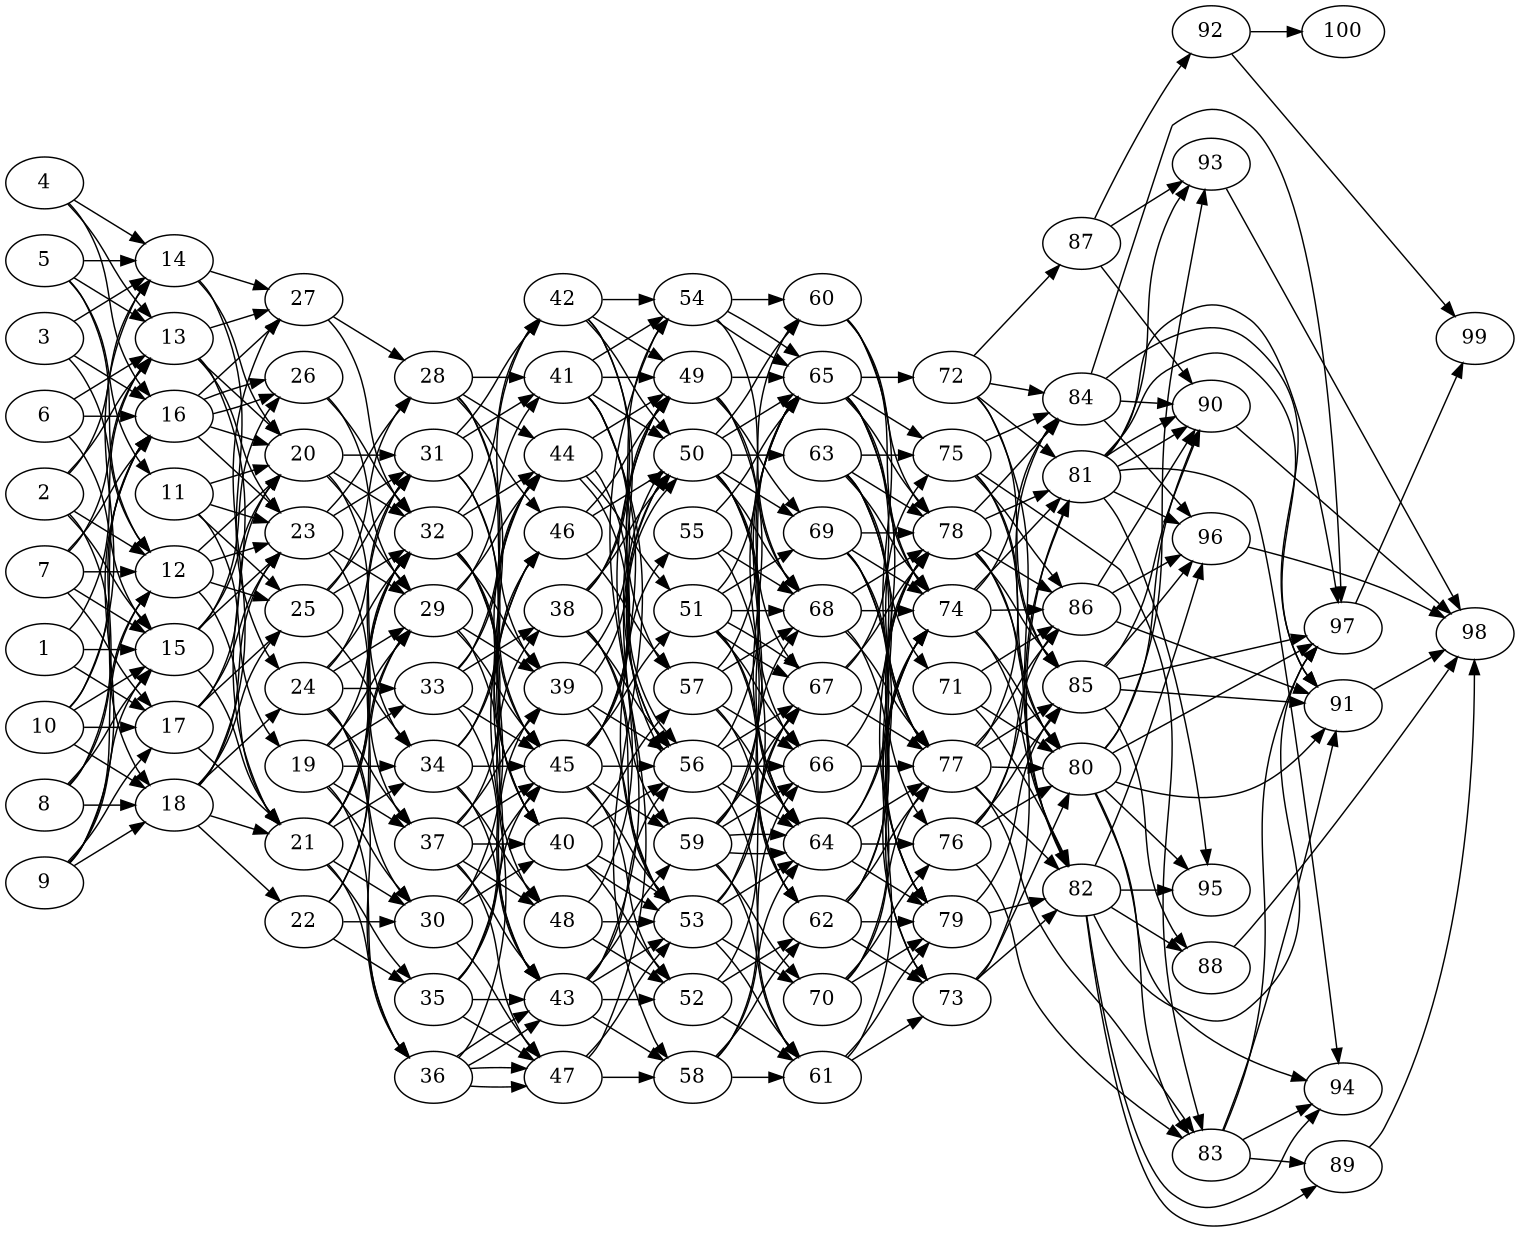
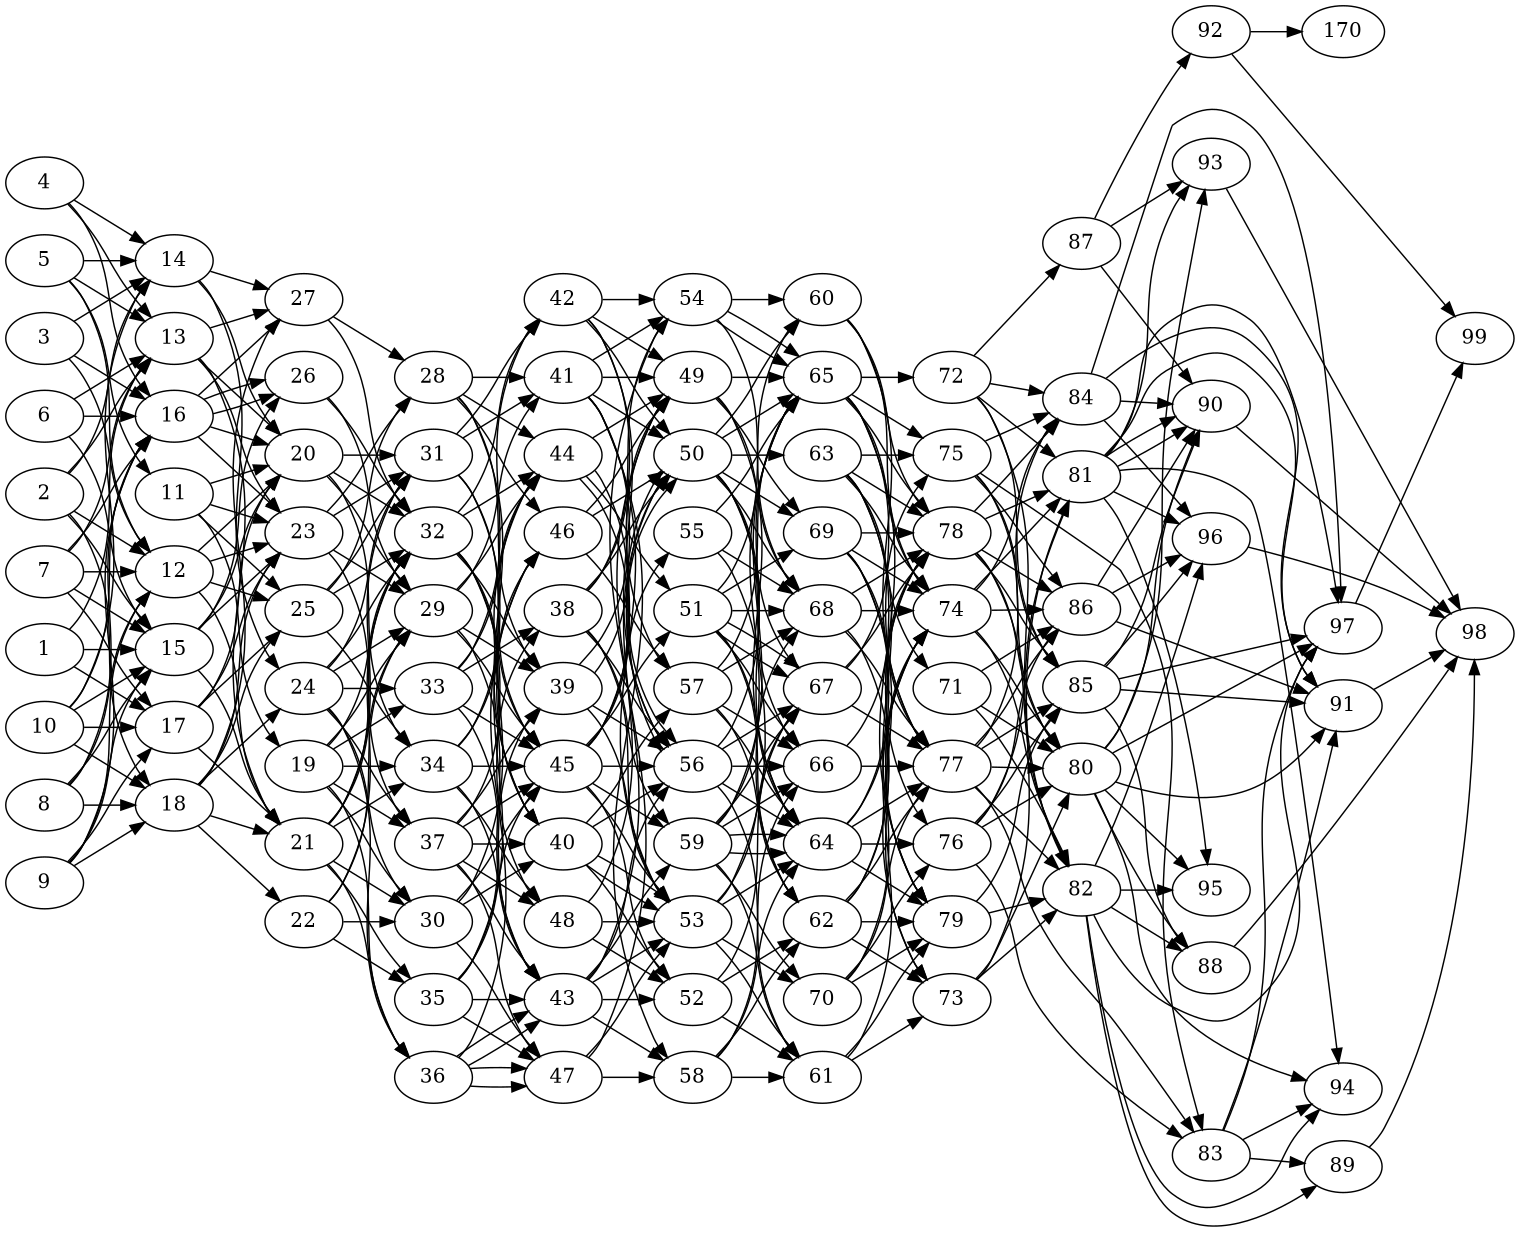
  digraph {
    rankdir=LR
    node [alpha=0.05]
    1 [alpha=0.00]
    13 [alpha=0.14]
    15 [alpha=0.04]
    17 [alpha=0.13]
    20 [alpha=0.19]
    23 [alpha=0.01]
    21 [alpha=0.09]
    27 [alpha=0.16]
    26 [alpha=0.08]
    25 [alpha=0.09]
    29
    32 [alpha=0.16]
    34 [alpha=0.17]
    31 [alpha=0.04]
    37 [alpha=0.20]
    28 [alpha=0.04]
    30 [alpha=0.03]
    36 [alpha=0.09]
    35 [alpha=0.15]
    2 [alpha=0.00]
    12 [alpha=0.06]
    14 [alpha=0.14]
    18 [alpha=0.07]
    24 [alpha=0.10]
    22 [alpha=0.12]
    33 [alpha=0.02]
    3 [alpha=0.13]
    16 [alpha=0.13]
    4 [alpha=0.19]
    5 [alpha=0.03]
    11 [alpha=0.11]
    19 [alpha=0.02]
    6 [alpha=0.07]
    7 [alpha=0.18]
    8
    9
    10
    39 [alpha=0.00]
    41 [alpha=0.11]
    44 [alpha=0.08]
    43 [alpha=0.02]
    45 [alpha=0.08]
    40 [alpha=0.14]
    47 [alpha=0.02]
    42 [alpha=0.14]
    48 [alpha=0.13]
    38 [alpha=0.17]
    46 [alpha=0.20]
    50 [alpha=0.04]
    53 [alpha=0.20]
    56 [alpha=0.10]
    49 [alpha=0.16]
    54 [alpha=0.06]
    58 [alpha=0.11]
    51 [alpha=0.04]
    52 [alpha=0.10]
    59
    55 [alpha=0.11]
    57 [alpha=0.12]
    64
    65 [alpha=0.04]
    68 [alpha=0.02]
    69 [alpha=0.08]
    60 [alpha=0.02]
    63 [alpha=0.14]
    66 [alpha=0.02]
    67 [alpha=0.15]
    61 [alpha=0.14]
    70 [alpha=0.20]
    62
    74 [alpha=0.08]
    77 [alpha=0.20]
    78 [alpha=0.01]
    79 [alpha=0.13]
    76 [alpha=0.16]
    75 [alpha=0.01]
    72 [alpha=0.13]
    73 [alpha=0.14]
    71 [alpha=0.16]
    80 [alpha=0.18]
    82 [alpha=0.01]
    86 [alpha=0.16]
    81 [alpha=0.10]
    84 [alpha=0.01]
    85 [alpha=0.01]
    83 [alpha=0.13]
    87 [alpha=0.04]
    88 [alpha=0.13]
    90 [alpha=0.11]
    91
    93 [alpha=0.19]
    94 [alpha=0.01]
    95 [alpha=0.06]
    97 [alpha=0.03]
    96 [alpha=0.19]
    89 [alpha=0.17]
    92 [alpha=0.10]
    98
    99 [alpha=0.00]
-   100 [alpha=0.00]
+   100 [alpha=0.00 label=170]
    1 -> 13
    1 -> 15
    1 -> 17
    13 -> 20
    13 -> 23
    13 -> 21
    13 -> 27
    15 -> 20
    15 -> 23
    15 -> 21
    15 -> 26
    17 -> 20
    17 -> 23
    17 -> 21
    17 -> 25
    20 -> 29
    20 -> 32
    20 -> 34
    20 -> 31
    23 -> 29
    23 -> 31
    23 -> 37
    23 -> 28
    21 -> 29
    21 -> 32
    21 -> 34
    21 -> 31
    21 -> 30
    21 -> 36
    21 -> 35
    27 -> 32
    27 -> 28
    26 -> 29
    26 -> 32
    25 -> 32
    25 -> 34
    25 -> 31
    25 -> 28
    29 -> 39
    29 -> 41
    29 -> 44
    29 -> 43
    29 -> 45
    32 -> 39
    32 -> 44
    32 -> 45
    32 -> 40
    32 -> 42
    32 -> 48
    34 -> 44
    34 -> 43
    34 -> 45
    34 -> 48
    34 -> 46
    31 -> 41
    31 -> 45
    31 -> 40
    31 -> 42
    37 -> 39
    37 -> 43
    37 -> 45
    37 -> 40
    37 -> 47
    37 -> 48
    37 -> 38
    28 -> 39
    28 -> 41
    28 -> 44
    28 -> 40
    28 -> 46
    30 -> 44
    30 -> 45
    30 -> 40
    30 -> 47
    36 -> 43
    36 -> 43
    36 -> 47
    36 -> 47
    36 -> 46
    35 -> 39
    35 -> 43
    35 -> 45
    35 -> 47
    35 -> 46
    2 -> 13
    2 -> 15
    2 -> 12
    2 -> 14
    2 -> 18
    12 -> 20
    12 -> 23
    12 -> 21
    12 -> 25
    14 -> 20
    14 -> 27
    14 -> 24
    18 -> 23
    18 -> 21
    18 -> 27
    18 -> 25
    18 -> 24
    18 -> 22
    24 -> 29
    24 -> 32
    24 -> 31
    24 -> 37
    24 -> 30
    24 -> 36
    24 -> 33
    22 -> 29
    22 -> 32
    22 -> 30
    22 -> 35
    33 -> 44
    33 -> 43
    33 -> 45
    33 -> 42
    33 -> 38
    3 -> 12
    3 -> 14
    3 -> 16
    16 -> 20
    16 -> 23
    16 -> 27
    16 -> 26
    16 -> 26
    4 -> 13
    4 -> 14
    4 -> 16
    5 -> 13
    5 -> 12
    5 -> 14
    5 -> 11
    11 -> 20
    11 -> 23
    11 -> 25
    11 -> 19
    19 -> 29
    19 -> 32
    19 -> 34
    19 -> 37
    19 -> 30
    19 -> 36
    19 -> 33
    6 -> 13
    6 -> 15
    6 -> 16
    7 -> 13
    7 -> 15
    7 -> 17
    7 -> 12
    7 -> 16
    8 -> 15
    8 -> 12
    8 -> 18
    8 -> 16
    9 -> 15
    9 -> 17
    9 -> 12
    9 -> 18
    9 -> 16
    10 -> 15
    10 -> 17
    10 -> 14
    10 -> 18
    10 -> 16
    39 -> 50
    39 -> 50
    39 -> 53
    39 -> 56
    41 -> 50
    41 -> 53
    41 -> 56
    41 -> 49
    41 -> 54
    41 -> 58
    44 -> 56
    44 -> 56
    44 -> 49
    44 -> 51
    43 -> 53
    43 -> 56
    43 -> 49
    43 -> 58
    43 -> 52
    43 -> 59
    45 -> 50
    45 -> 53
    45 -> 56
    45 -> 49
    45 -> 51
    45 -> 52
    45 -> 59
    45 -> 55
    40 -> 53
    40 -> 53
    40 -> 56
    40 -> 52
    40 -> 57
    47 -> 53
    47 -> 54
    47 -> 58
    42 -> 50
    42 -> 56
    42 -> 49
    42 -> 54
    42 -> 57
    48 -> 50
    48 -> 53
    48 -> 52
    38 -> 50
    38 -> 53
    38 -> 56
    38 -> 49
    38 -> 54
    38 -> 59
    46 -> 50
    46 -> 49
    46 -> 57
    50 -> 64
    50 -> 65
    50 -> 68
    50 -> 69
    50 -> 60
    50 -> 63
    50 -> 66
    50 -> 67
    53 -> 64
    53 -> 65
    53 -> 67
    53 -> 61
    53 -> 70
    56 -> 64
    56 -> 65
    56 -> 66
    56 -> 67
    56 -> 61
    49 -> 64
    49 -> 65
    49 -> 68
    49 -> 69
    54 -> 65
    54 -> 65
    54 -> 68
    54 -> 60
    58 -> 64
    58 -> 66
    58 -> 61
    58 -> 62
    51 -> 64
    51 -> 68
    51 -> 69
    51 -> 60
    51 -> 66
    51 -> 67
    51 -> 67
    51 -> 62
    52 -> 67
    52 -> 61
    52 -> 62
    59 -> 64
    59 -> 64
    59 -> 65
    59 -> 68
    59 -> 66
    59 -> 67
    59 -> 61
    59 -> 70
    55 -> 65
    55 -> 68
    55 -> 62
    57 -> 64
    57 -> 65
    57 -> 68
    57 -> 66
    57 -> 62
    64 -> 74
    64 -> 77
    64 -> 78
    64 -> 79
    64 -> 76
    65 -> 74
    65 -> 77
    65 -> 78
    65 -> 79
    65 -> 75
    65 -> 72
    68 -> 74
    68 -> 77
    68 -> 78
    68 -> 73
    69 -> 74
    69 -> 77
    69 -> 78
    69 -> 79
    69 -> 73
    60 -> 74
    60 -> 77
    60 -> 78
    63 -> 74
    63 -> 78
    63 -> 79
    63 -> 76
    63 -> 75
    63 -> 71
    66 -> 77
    66 -> 78
    67 -> 77
    67 -> 78
    67 -> 75
    61 -> 74
    61 -> 79
    61 -> 73
    70 -> 74
    70 -> 77
    70 -> 79
    70 -> 76
    62 -> 74
    62 -> 77
    62 -> 78
    62 -> 79
    62 -> 73
    74 -> 80
    74 -> 82
    74 -> 86
    74 -> 81
    74 -> 84
    77 -> 80
    77 -> 82
    77 -> 86
    77 -> 84
    77 -> 85
    77 -> 83
    78 -> 80
    78 -> 82
    78 -> 86
    78 -> 81
    78 -> 84
    78 -> 85
    79 -> 82
    79 -> 85
    76 -> 80
    76 -> 86
    76 -> 81
    76 -> 85
    76 -> 83
    75 -> 80
    75 -> 86
    75 -> 84
    75 -> 85
    75 -> 83
    72 -> 82
    72 -> 81
    72 -> 84
    72 -> 85
    72 -> 87
    73 -> 80
    73 -> 82
    73 -> 81
    71 -> 80
    71 -> 82
    71 -> 86
-   80 -> 83
+   80 -> 88
    80 -> 90
    80 -> 91
    80 -> 93
    80 -> 94
    80 -> 95
    80 -> 97
    82 -> 88
    82 -> 94
    82 -> 95
    82 -> 97
    82 -> 96
    82 -> 89
    86 -> 90
    86 -> 91
    86 -> 96
    81 -> 90
    81 -> 90
    81 -> 91
    81 -> 93
    81 -> 94
    81 -> 95
    81 -> 97
    81 -> 96
    84 -> 90
    84 -> 91
    84 -> 97
    84 -> 96
    85 -> 88
    85 -> 90
    85 -> 91
    85 -> 97
    85 -> 96
    83 -> 91
    83 -> 94
    83 -> 97
    83 -> 89
    87 -> 90
    87 -> 93
    87 -> 92
    88 -> 98
    90 -> 98
    91 -> 98
    93 -> 98
    97 -> 99
    96 -> 98
    89 -> 98
    92 -> 99
    92 -> 100
  }
